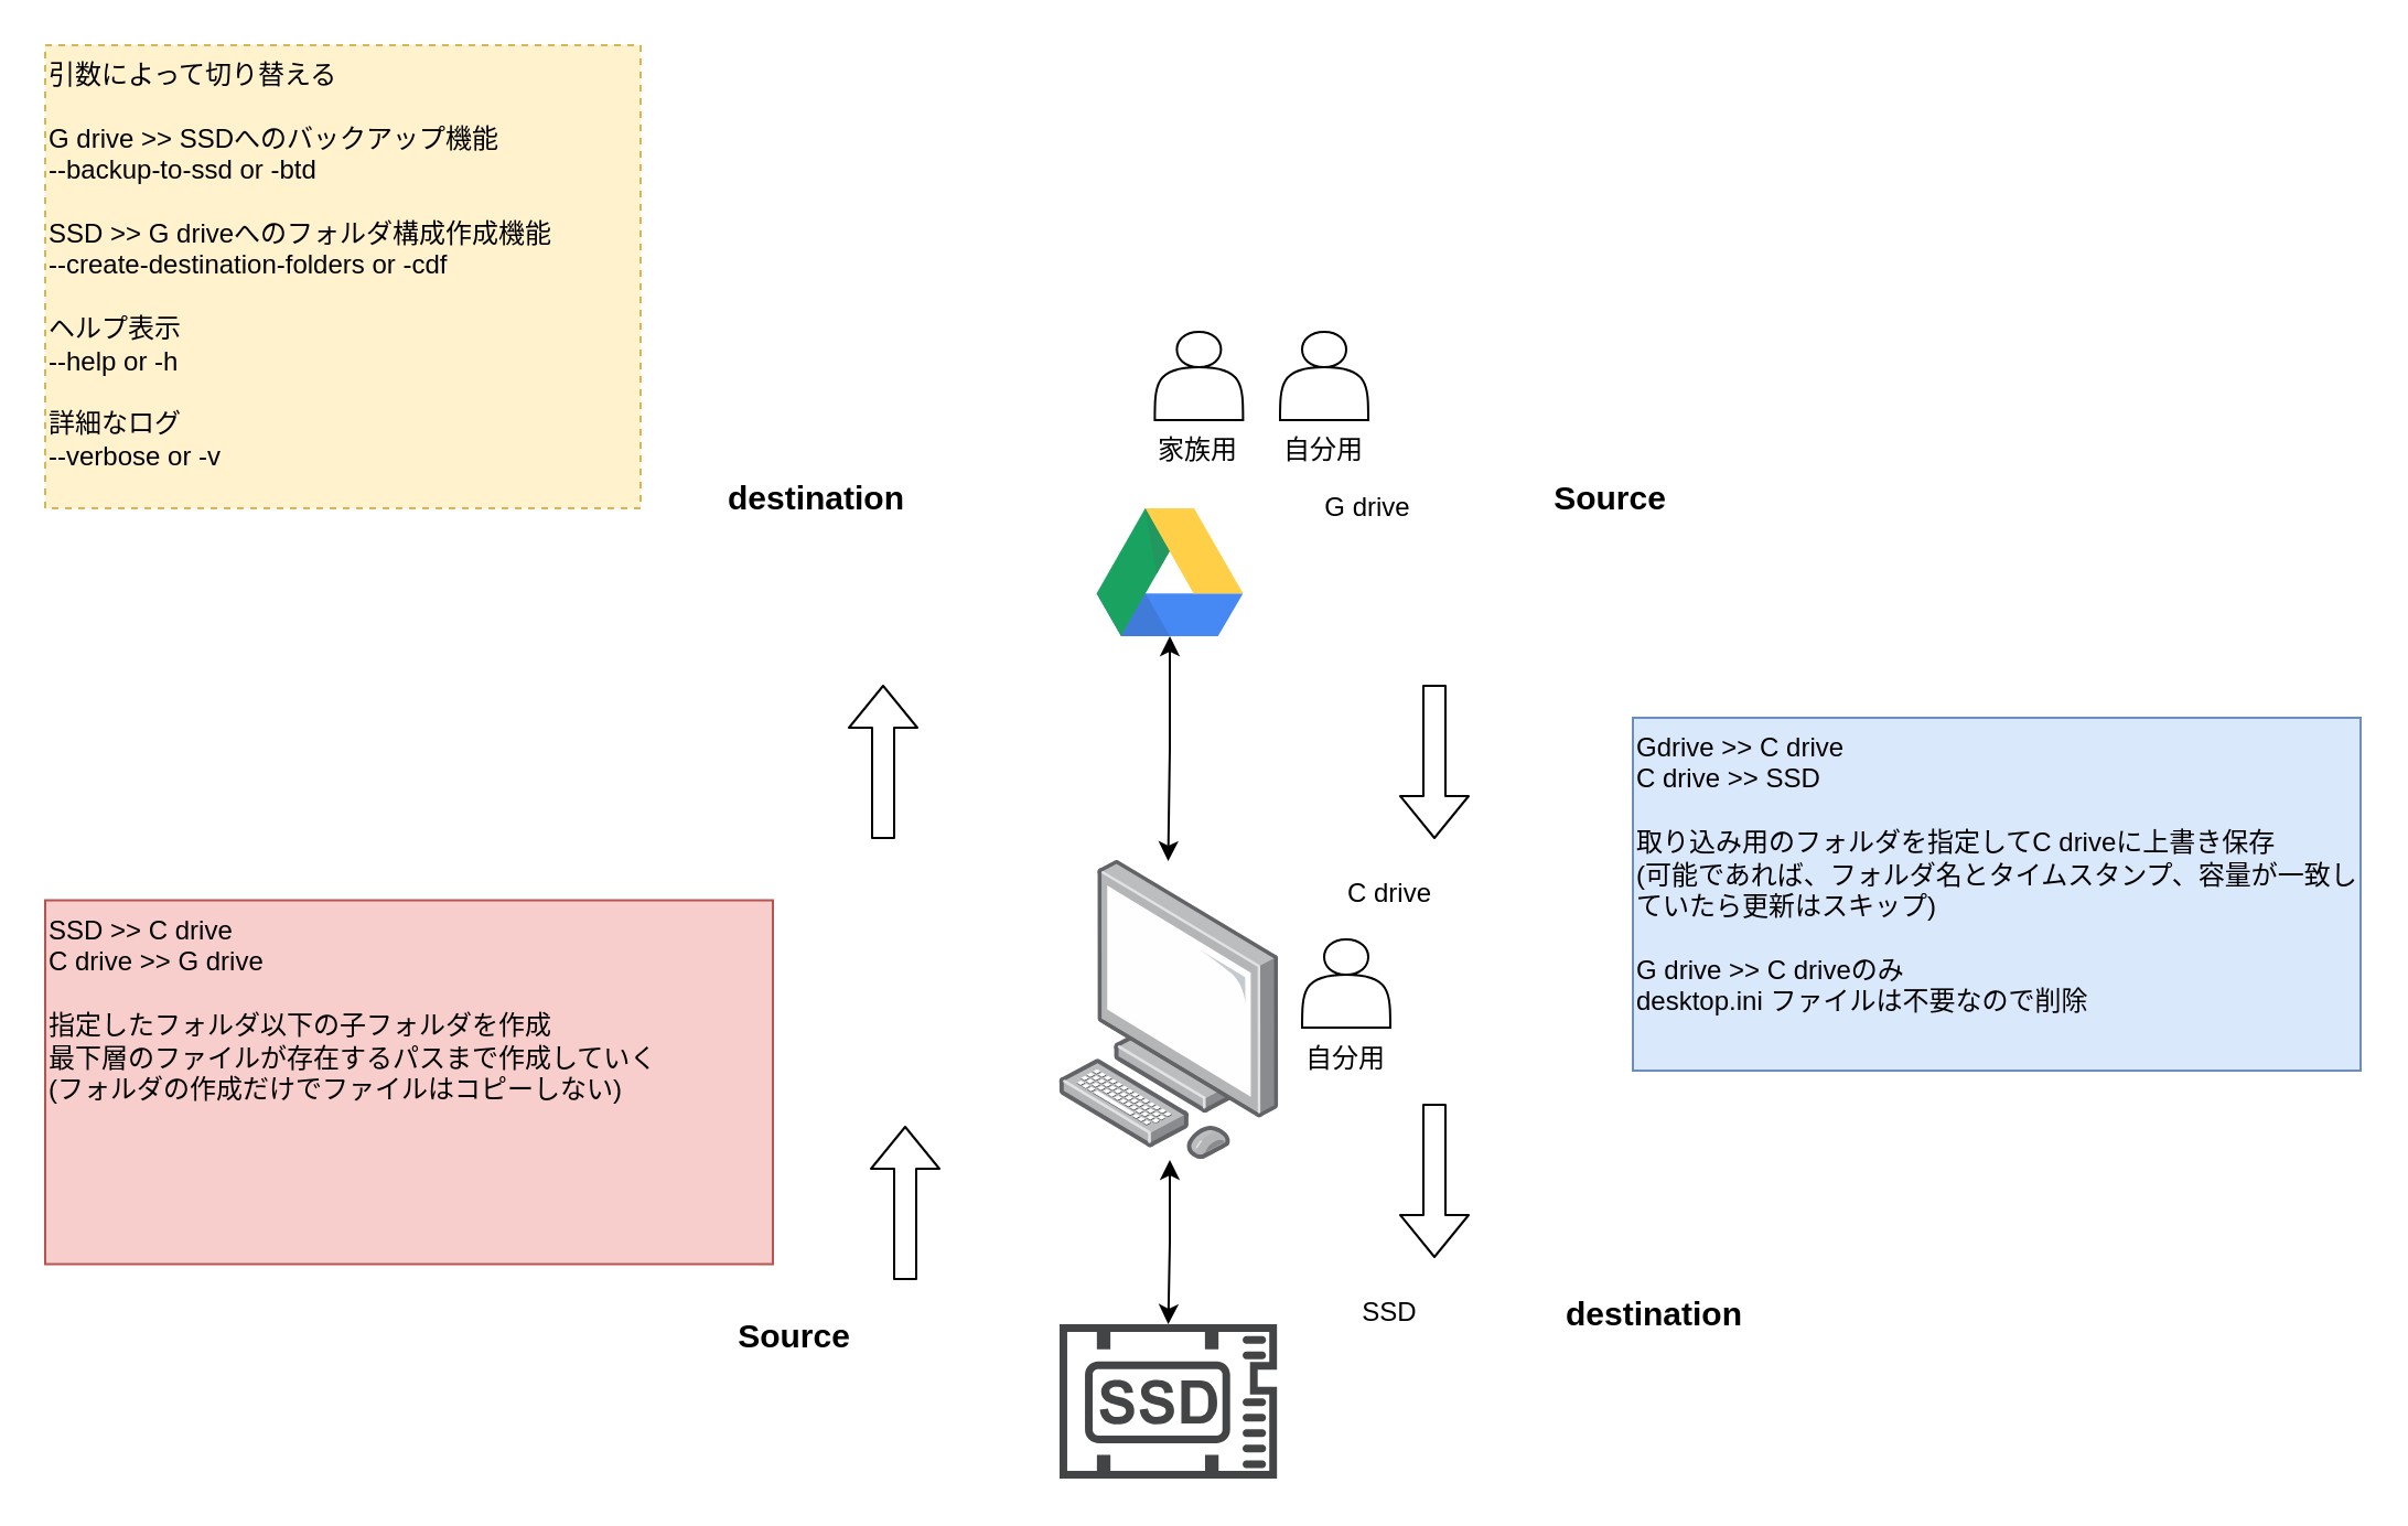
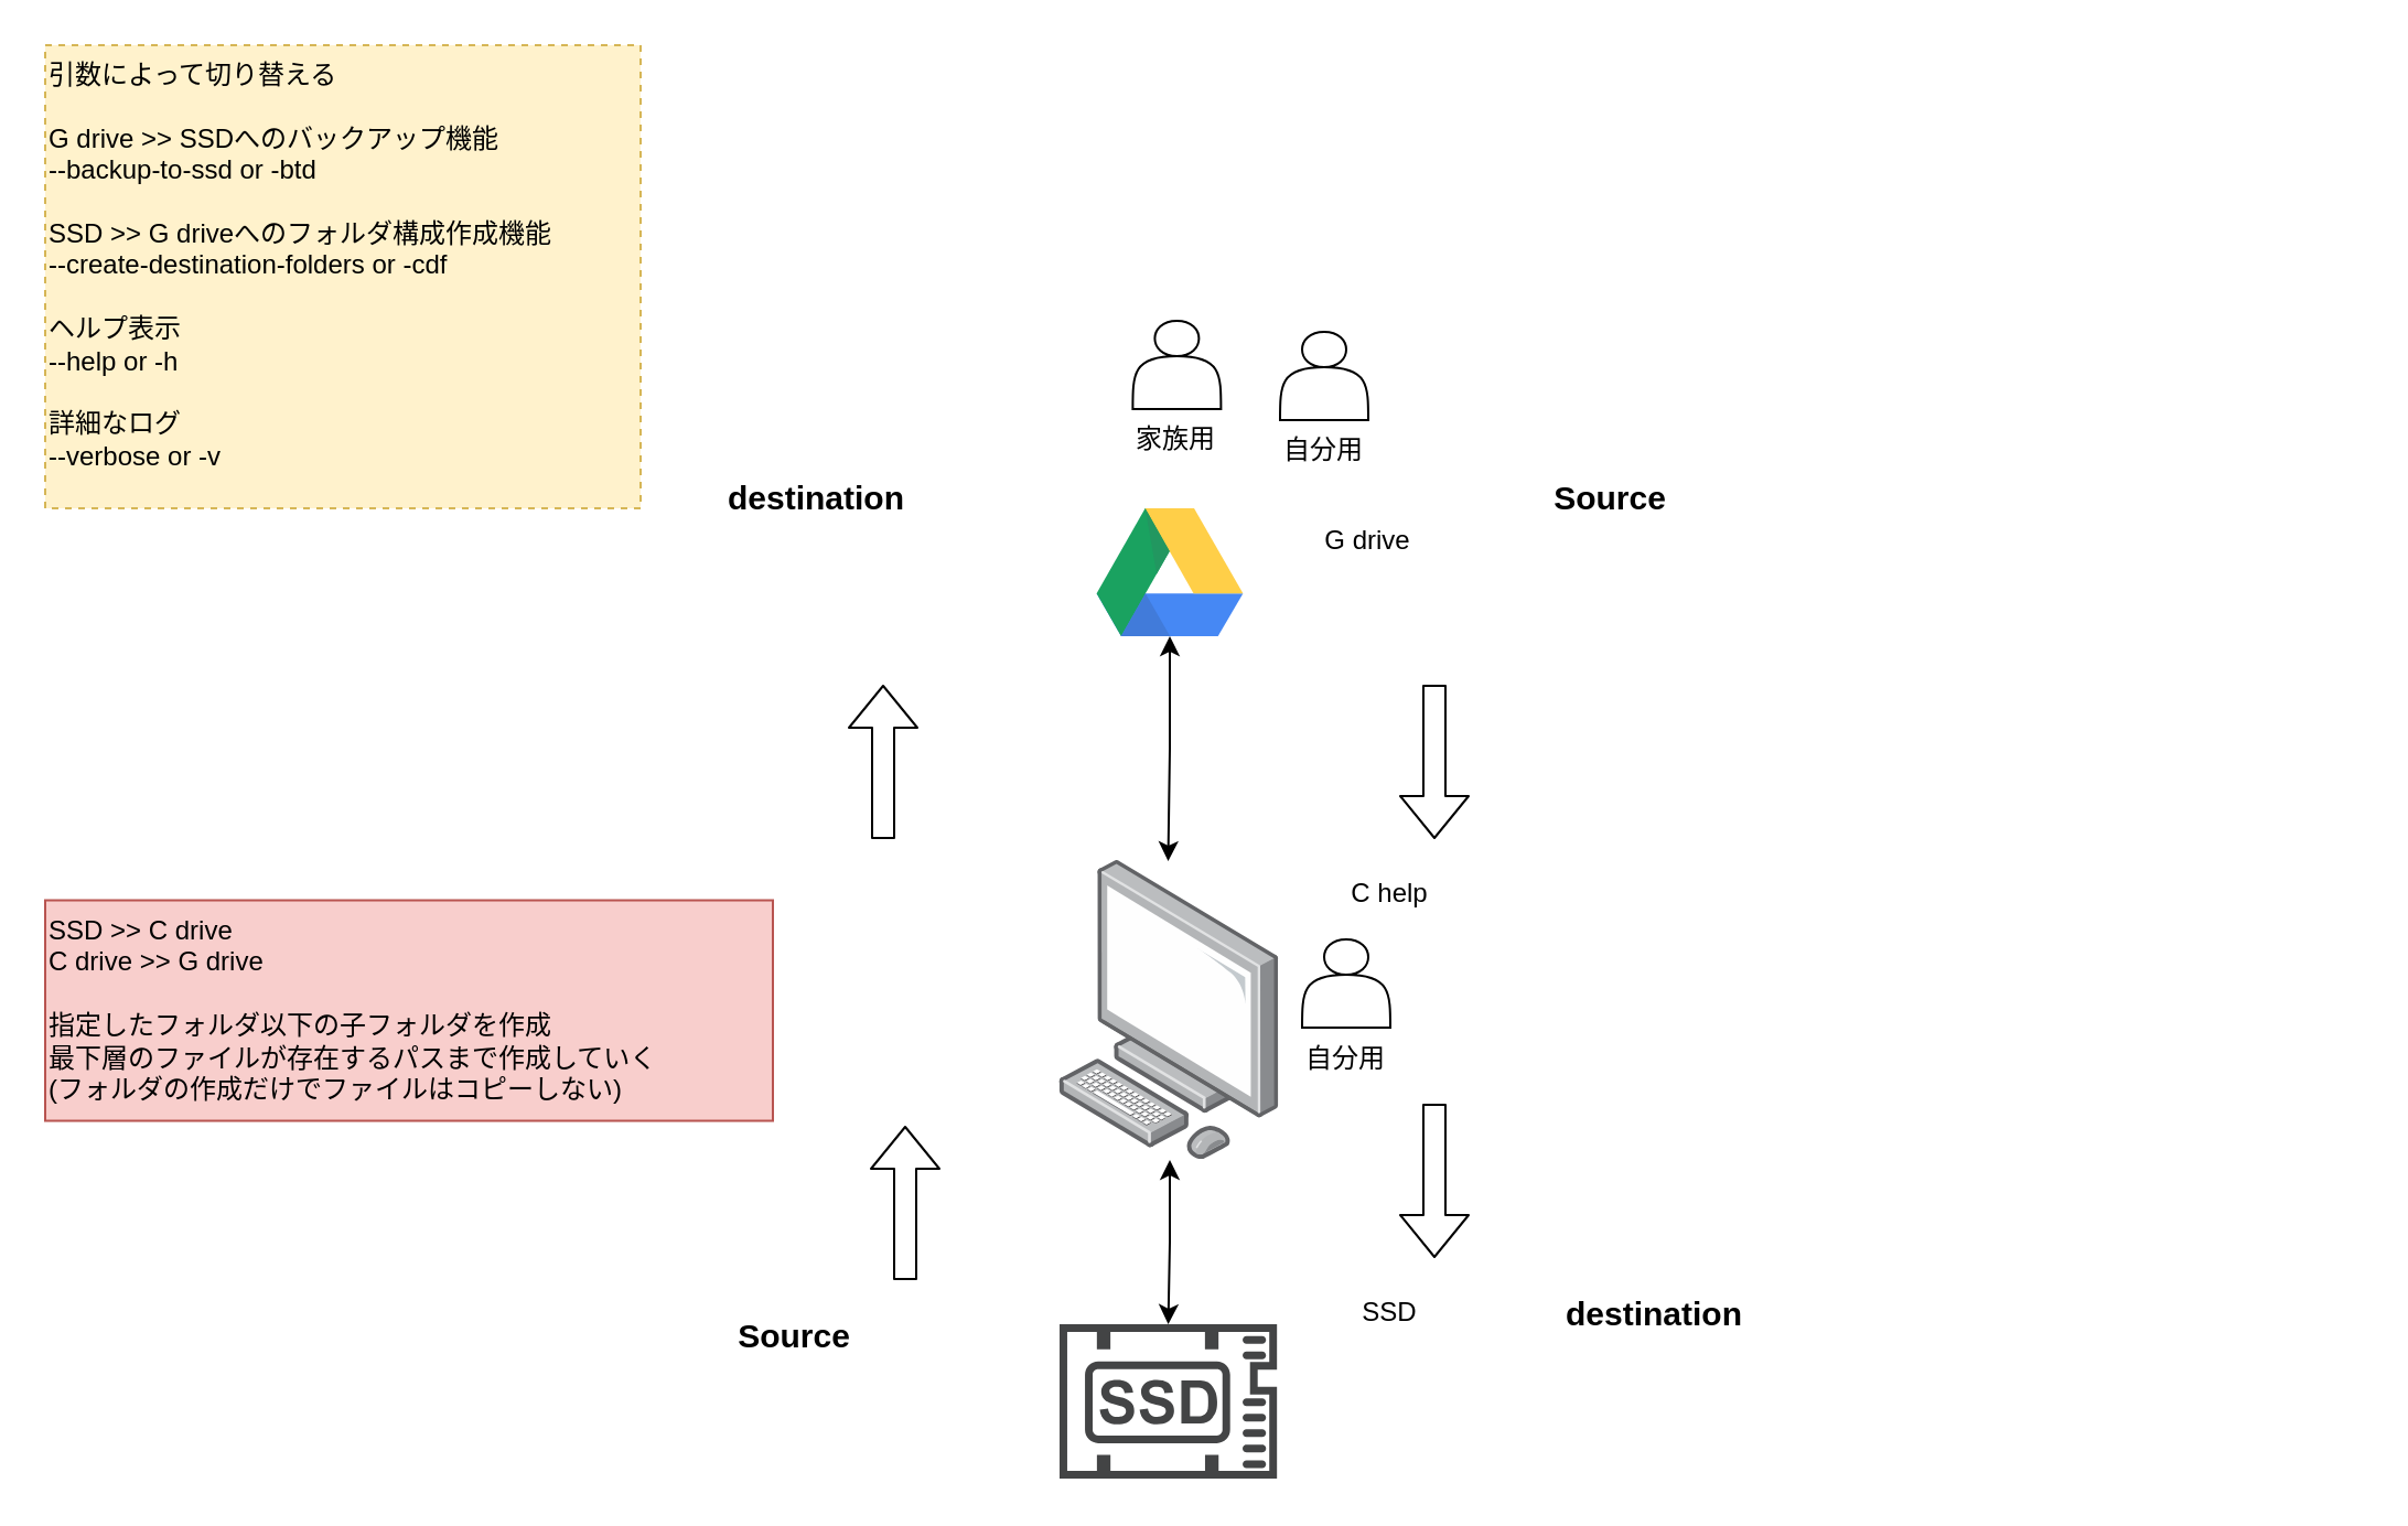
  <mxCell id="0" />
  <mxCell id="1" parent="0" />
  <mxCell id="2" style="edgeStyle=orthogonalEdgeStyle;rounded=0;orthogonalLoop=1;jettySize=auto;html=1;startArrow=classic;startFill=1;" parent="1" source="3" target="7" edge="1"><mxGeometry relative="1" as="geometry" /></mxCell>
  <mxCell id="3" value="" style="image;points=[];aspect=fixed;html=1;align=center;shadow=0;dashed=0;image=img/lib/allied_telesis/computer_and_terminals/Personal_Computer.svg;" parent="1" vertex="1"><mxGeometry x="480" y="390" width="100" height="135.53" as="geometry" /></mxCell>
- <mxCell id="4" value="C drive" style="text;html=1;strokeColor=none;fillColor=none;align=center;verticalAlign=middle;whiteSpace=wrap;rounded=0;" parent="1" vertex="1"><mxGeometry x="600" y="390" width="60" height="30" as="geometry" /></mxCell>
+ <mxCell id="4" value="C help" style="text;html=1;strokeColor=none;fillColor=none;align=center;verticalAlign=middle;whiteSpace=wrap;rounded=0;" parent="1" vertex="1"><mxGeometry x="600" y="390" width="60" height="30" as="geometry" /></mxCell>
  <mxCell id="5" value="" style="dashed=0;outlineConnect=0;html=1;align=center;labelPosition=center;verticalLabelPosition=bottom;verticalAlign=top;shape=mxgraph.weblogos.google_drive" parent="1" vertex="1"><mxGeometry x="496.8" y="230" width="66.4" height="58" as="geometry" /></mxCell>
- <mxCell id="6" value="G drive" style="text;html=1;strokeColor=none;fillColor=none;align=center;verticalAlign=middle;whiteSpace=wrap;rounded=0;" parent="1" vertex="1"><mxGeometry x="590" y="215" width="60" height="30" as="geometry" /></mxCell>
+ <mxCell id="6" value="G drive" style="text;html=1;strokeColor=none;fillColor=none;align=center;verticalAlign=middle;whiteSpace=wrap;rounded=0;" parent="1" vertex="1"><mxGeometry x="590" y="230" width="60" height="30" as="geometry" /></mxCell>
  <mxCell id="7" value="" style="sketch=0;pointerEvents=1;shadow=0;dashed=0;html=1;strokeColor=none;fillColor=#434445;aspect=fixed;labelPosition=center;verticalLabelPosition=bottom;verticalAlign=top;align=center;outlineConnect=0;shape=mxgraph.vvd.ssd;" parent="1" vertex="1"><mxGeometry x="480" y="600" width="98.59" height="70" as="geometry" /></mxCell>
  <mxCell id="8" value="SSD" style="text;html=1;strokeColor=none;fillColor=none;align=center;verticalAlign=middle;whiteSpace=wrap;rounded=0;" parent="1" vertex="1"><mxGeometry x="600" y="580" width="60" height="30" as="geometry" /></mxCell>
  <mxCell id="9" style="edgeStyle=orthogonalEdgeStyle;rounded=0;orthogonalLoop=1;jettySize=auto;html=1;startArrow=classic;startFill=1;" parent="1" source="5" edge="1"><mxGeometry relative="1" as="geometry"><mxPoint x="530.25" y="316" as="sourcePoint" /><mxPoint x="529.25" y="390" as="targetPoint" /></mxGeometry></mxCell>
- <mxCell id="10" value="Gdrive &amp;gt;&amp;gt; C drive&lt;div&gt;&lt;font color=&quot;#000000&quot;&gt;C drive &amp;gt;&amp;gt; SSD&lt;br&gt;&lt;/font&gt;&lt;div&gt;&lt;br&gt;&lt;/div&gt;&lt;div&gt;取り込み用のフォルダを指定してC driveに上書き保存&lt;/div&gt;&lt;div&gt;(可能であれば、フォルダ名とタイムスタンプ、容量が一致していたら更新はスキップ)&lt;/div&gt;&lt;/div&gt;&lt;div&gt;&lt;br&gt;&lt;/div&gt;&lt;div&gt;G drive &amp;gt;&amp;gt; C driveのみ&lt;/div&gt;&lt;div&gt;desktop.ini ファイルは不要なので削除&lt;/div&gt;" style="text;html=1;align=left;verticalAlign=top;whiteSpace=wrap;rounded=0;fillColor=#dae8fc;strokeColor=#6c8ebf;horizontal=1;" parent="1" vertex="1"><mxGeometry x="740" y="325" width="330" height="160" as="geometry" /></mxCell>
  <mxCell id="11" value="" style="shape=flexArrow;endArrow=classic;html=1;" parent="1" edge="1"><mxGeometry width="50" height="50" relative="1" as="geometry"><mxPoint x="650" y="310" as="sourcePoint" /><mxPoint x="650" y="380" as="targetPoint" /></mxGeometry></mxCell>
  <mxCell id="12" value="" style="shape=flexArrow;endArrow=classic;html=1;" parent="1" edge="1"><mxGeometry width="50" height="50" relative="1" as="geometry"><mxPoint x="650" y="500" as="sourcePoint" /><mxPoint x="650" y="570" as="targetPoint" /></mxGeometry></mxCell>
  <mxCell id="13" value="" style="shape=flexArrow;endArrow=classic;html=1;" parent="1" edge="1"><mxGeometry width="50" height="50" relative="1" as="geometry"><mxPoint x="410" y="580" as="sourcePoint" /><mxPoint x="410" y="510" as="targetPoint" /></mxGeometry></mxCell>
- <mxCell id="14" value="SSD &amp;gt;&amp;gt; C drive&lt;div&gt;&lt;font color=&quot;#000000&quot;&gt;C drive &amp;gt;&amp;gt; G drive&lt;br&gt;&lt;/font&gt;&lt;div&gt;&lt;br&gt;&lt;/div&gt;&lt;div&gt;指定したフォルダ以下の子フォルダを作成&lt;/div&gt;&lt;div&gt;最下層のファイルが存在するパスまで作成していく&lt;/div&gt;&lt;div&gt;(フォルダの作成だけでファイルはコピーしない)&lt;/div&gt;&lt;/div&gt;" style="text;html=1;align=left;verticalAlign=top;whiteSpace=wrap;rounded=0;fillColor=#f8cecc;strokeColor=#b85450;horizontal=1;" parent="1" vertex="1"><mxGeometry x="20" y="407.76" width="330" height="165" as="geometry" /></mxCell>
+ <mxCell id="14" value="SSD &amp;gt;&amp;gt; C drive&lt;div&gt;&lt;font color=&quot;#000000&quot;&gt;C drive &amp;gt;&amp;gt; G drive&lt;br&gt;&lt;/font&gt;&lt;div&gt;&lt;br&gt;&lt;/div&gt;&lt;div&gt;指定したフォルダ以下の子フォルダを作成&lt;/div&gt;&lt;div&gt;最下層のファイルが存在するパスまで作成していく&lt;/div&gt;&lt;div&gt;(フォルダの作成だけでファイルはコピーしない)&lt;/div&gt;&lt;/div&gt;" style="text;html=1;align=left;verticalAlign=top;whiteSpace=wrap;rounded=0;fillColor=#f8cecc;strokeColor=#b85450;horizontal=1;" parent="1" vertex="1"><mxGeometry x="20" y="407.76" width="330" height="100" as="geometry" /></mxCell>
  <mxCell id="15" value="" style="shape=flexArrow;endArrow=classic;html=1;" parent="1" edge="1"><mxGeometry width="50" height="50" relative="1" as="geometry"><mxPoint x="400" y="380" as="sourcePoint" /><mxPoint x="400" y="310" as="targetPoint" /></mxGeometry></mxCell>
  <mxCell id="16" value="引数によって切り替える&lt;div&gt;&lt;br&gt;&lt;/div&gt;&lt;div&gt;G drive &amp;gt;&amp;gt; SSDへのバックアップ機能&lt;/div&gt;&lt;div&gt;--backup-to-ssd or -btd&lt;/div&gt;&lt;div&gt;&lt;br&gt;&lt;/div&gt;&lt;div&gt;SSD &amp;gt;&amp;gt; G driveへのフォルダ構成作成機能&lt;/div&gt;&lt;div&gt;--create-destination-folders or -cdf&lt;/div&gt;&lt;div&gt;&lt;br&gt;&lt;/div&gt;&lt;div&gt;ヘルプ表示&lt;/div&gt;&lt;div&gt;--help or -h&lt;/div&gt;&lt;div&gt;&lt;br&gt;&lt;/div&gt;&lt;div&gt;詳細なログ&lt;/div&gt;&lt;div&gt;--verbose or -v&lt;/div&gt;" style="rounded=0;whiteSpace=wrap;html=1;fillColor=#fff2cc;strokeColor=#d6b656;verticalAlign=top;align=left;dashed=1;" parent="1" vertex="1"><mxGeometry x="20" y="20" width="270" height="210" as="geometry" /></mxCell>
  <mxCell id="17" value="自分用" style="shape=actor;whiteSpace=wrap;html=1;labelPosition=center;verticalLabelPosition=bottom;align=center;verticalAlign=top;" parent="1" vertex="1"><mxGeometry x="590" y="425.53" width="40" height="40" as="geometry" /></mxCell>
  <mxCell id="18" value="自分用" style="shape=actor;whiteSpace=wrap;html=1;labelPosition=center;verticalLabelPosition=bottom;align=center;verticalAlign=top;" parent="1" vertex="1"><mxGeometry x="580" y="150" width="40" height="40" as="geometry" /></mxCell>
- <mxCell id="19" value="家族用" style="shape=actor;whiteSpace=wrap;html=1;labelPosition=center;verticalLabelPosition=bottom;align=center;verticalAlign=top;" parent="1" vertex="1"><mxGeometry x="523.2" y="150" width="40" height="40" as="geometry" /></mxCell>
+ <mxCell id="19" value="家族用" style="shape=actor;whiteSpace=wrap;html=1;labelPosition=center;verticalLabelPosition=bottom;align=center;verticalAlign=top;" parent="1" vertex="1"><mxGeometry x="513.2" y="145" width="40" height="40" as="geometry" /></mxCell>
  <mxCell id="20" value="Source" style="text;html=1;strokeColor=none;fillColor=none;align=center;verticalAlign=middle;whiteSpace=wrap;rounded=0;fontSize=15;fontStyle=1" parent="1" vertex="1"><mxGeometry x="700" width="60" height="30" as="geometry" y="210" /></mxCell>
  <mxCell id="21" value="destination" style="text;html=1;strokeColor=none;fillColor=none;align=center;verticalAlign=middle;whiteSpace=wrap;rounded=0;fontSize=15;fontStyle=1" parent="1" vertex="1"><mxGeometry x="720" y="580" width="60" height="30" as="geometry" /></mxCell>
  <mxCell id="22" value="Source" style="text;html=1;strokeColor=none;fillColor=none;align=center;verticalAlign=middle;whiteSpace=wrap;rounded=0;fontSize=15;fontStyle=1" parent="1" vertex="1"><mxGeometry x="330" y="590" width="60" height="30" as="geometry" /></mxCell>
  <mxCell id="23" value="destination" style="text;html=1;strokeColor=none;fillColor=none;align=center;verticalAlign=middle;whiteSpace=wrap;rounded=0;fontSize=15;fontStyle=1" parent="1" vertex="1"><mxGeometry x="340" width="60" height="30" as="geometry" y="210" /></mxCell>
